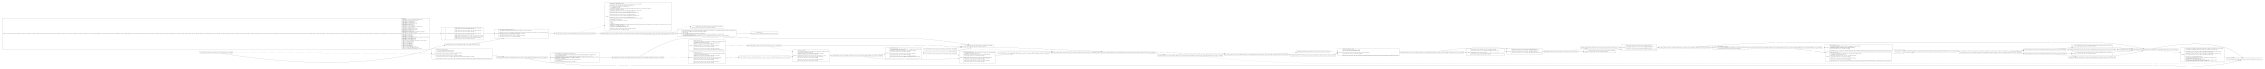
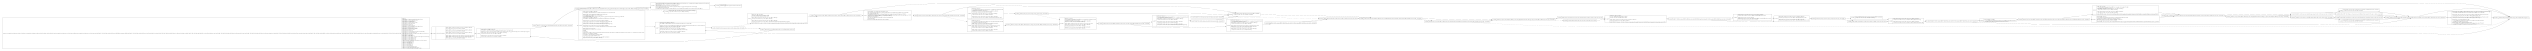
  digraph {
    fontname="EB Garamond"
    rankdir=LR
    node [fontname="EB Garamond" shape=record]
    edge [fontname="EB Garamond"]
    n1 [label="{0\:\ 0x0000|MTH_ENTER_BLOCK\l|0x0000: CONST  (r12 I:?[int, float, boolean, short, byte, char, OBJECT, ARRAY]) = \l  (0 ?[int, float, boolean, short, byte, char, OBJECT, ARRAY])\l \l0x0001: CONST  (r14 I:?[int, float, boolean, short, byte, char, OBJECT, ARRAY]) = \l  (0 ?[int, float, boolean, short, byte, char, OBJECT, ARRAY])\l \l0x0002: CONST  (r16 I:?[int, float, boolean, short, byte, char, OBJECT, ARRAY]) = \l  (0 ?[int, float, boolean, short, byte, char, OBJECT, ARRAY])\l \l0x0004: CONST  (r11 I:?[int, float, short, byte, char]) = (\-1 ?[int, float, short, byte, char]) \l0x0005: CONST  (r13 I:?[int, float, short, byte, char]) = (\-1 ?[int, float, short, byte, char]) \l0x0006: CONST  (r7 I:?[int, float, boolean, short, byte, char, OBJECT, ARRAY]) = \l  (0 ?[int, float, boolean, short, byte, char, OBJECT, ARRAY])\l \l}"]
    n2 [label="{1\:\ 0x0007|0x0007: MOVE  (r0 I:?[OBJECT, ARRAY]) = \l  (r23 I:?[OBJECT, ARRAY] A[D('groups' com.google.android.exoplayer2.source.TrackGroupArray)])\l \l0x0009: IGET  (r0 I:int) = (r0 I:com.google.android.exoplayer2.source.TrackGroupArray) com.google.android.exoplayer2.source.TrackGroupArray.length int \l0x000b: MOVE  (r21 I:?[int, float, boolean, short, byte, char, OBJECT, ARRAY]) = \l  (r0 I:?[int, float, boolean, short, byte, char, OBJECT, ARRAY])\l \l0x000d: MOVE  (r0 I:?[int, float, boolean, short, byte, char, OBJECT, ARRAY]) = \l  (r21 I:?[int, float, boolean, short, byte, char, OBJECT, ARRAY])\l \l}"]
    n3 [label="{2\:\ 0x000f|0x000f: IF  (r7 I:?[int, byte, short, char] A[D('groupIndex' int)]) \>= (r0 I:?[int, byte, short, char])  \-\> B:54:0x00fe \l}"]
    n4 [label="{3\:\ 0x0011|0x0011: MOVE  (r0 I:?[OBJECT, ARRAY]) = \l  (r23 I:?[OBJECT, ARRAY] A[D('groups' com.google.android.exoplayer2.source.TrackGroupArray)])\l \l0x0013: INVOKE  (r18 I:com.google.android.exoplayer2.source.TrackGroup) = \l  (r0 I:com.google.android.exoplayer2.source.TrackGroupArray)\l  (r7 I:int A[D('groupIndex' int)])\l com.google.android.exoplayer2.source.TrackGroupArray.get(int):com.google.android.exoplayer2.source.TrackGroup type: VIRTUAL \l0x0017: MOVE  (r0 I:?[OBJECT, ARRAY]) = \l  (r18 I:?[OBJECT, ARRAY] A[D('trackGroup' com.google.android.exoplayer2.source.TrackGroup)])\l \l0x0019: MOVE  (r1 I:?[int, float, boolean, short, byte, char, OBJECT, ARRAY]) = \l  (r28 I:?[int, float, boolean, short, byte, char, OBJECT, ARRAY] A[D('viewportWidth' int)])\l \l0x001b: MOVE  (r2 I:?[int, float, boolean, short, byte, char, OBJECT, ARRAY]) = \l  (r29 I:?[int, float, boolean, short, byte, char, OBJECT, ARRAY] A[D('viewportHeight' int)])\l \l0x001d: MOVE  (r3 I:?[int, float, boolean, short, byte, char, OBJECT, ARRAY]) = \l  (r30 I:?[int, float, boolean, short, byte, char, OBJECT, ARRAY] A[D('orientationMayChange' boolean)])\l \l0x001f: INVOKE  (r15 I:java.util.List) = \l  (r0 I:com.google.android.exoplayer2.source.TrackGroup)\l  (r5 I:int)\l  (r2 I:int)\l  (r3 I:boolean)\l com.google.android.exoplayer2.trackselection.DefaultTrackSelector.getViewportFilteredTrackIndices(com.google.android.exoplayer2.source.TrackGroup, int, int, boolean):java.util.List type: STATIC \l0x0023: AGET  (r17 I:?[OBJECT, ARRAY]) = \l  (r24 I:?[OBJECT, ARRAY][] A[D('formatSupport' int[][])])\l  (r7 I:?[int, short, byte, char] A[D('groupIndex' int)])\l \l0x0025: CONST  (r19 I:?[int, float, boolean, short, byte, char, OBJECT, ARRAY]) = \l  (0 ?[int, float, boolean, short, byte, char, OBJECT, ARRAY])\l \l}"]
    n5 [label="{54\:\ 0x00fe|0x00fe: IF  (r12 I:?[int, boolean, OBJECT, ARRAY, byte, short, char] A[D('selectedGroup' com.google.android.exoplayer2.source.TrackGroup)]) != (0 ?[int, boolean, OBJECT, ARRAY, byte, short, char])  \-\> B:57:0x0103 \l}"]
+   n6 [label="{4\:\ 0x0027|0x0027: MOVE  (r0 I:?[OBJECT, ARRAY]) = \l  (r18 I:?[OBJECT, ARRAY] A[D('trackGroup' com.google.android.exoplayer2.source.TrackGroup)])\l \l0x0029: IGET  (r0 I:int) = (r0 I:com.google.android.exoplayer2.source.TrackGroup) com.google.android.exoplayer2.source.TrackGroup.length int \l0x002b: MOVE  (r21 I:?[int, float, boolean, short, byte, char, OBJECT, ARRAY]) = \l  (r0 I:?[int, float, boolean, short, byte, char, OBJECT, ARRAY])\l \l0x002d: MOVE  (r0 I:?[int, float, boolean, short, byte, char, OBJECT, ARRAY]) = \l  (r19 I:?[int, float, boolean, short, byte, char, OBJECT, ARRAY] A[D('trackIndex' int)])\l \l0x002f: MOVE  (r1 I:?[int, float, boolean, short, byte, char, OBJECT, ARRAY]) = \l  (r21 I:?[int, float, boolean, short, byte, char, OBJECT, ARRAY])\l \l}"]
    n7 [label="{55\:\ 0x0100|0x0100: CONST  (r21 I:?[int, float, boolean, short, byte, char, OBJECT, ARRAY]) = \l  (0 ?[int, float, boolean, short, byte, char, OBJECT, ARRAY])\l \l}"]
    n8 [label="{57\:\ 0x0103|0x0103: NEW_INSTANCE  (r21 I:com.google.android.exoplayer2.trackselection.FixedTrackSelection) =  com.google.android.exoplayer2.trackselection.FixedTrackSelection \l0x0105: MOVE  (r0 I:?[OBJECT, ARRAY]) = (r21 I:?[OBJECT, ARRAY]) \l0x0107: INVOKE  \l  (r0 I:com.google.android.exoplayer2.trackselection.FixedTrackSelection)\l  (r12 I:com.google.android.exoplayer2.source.TrackGroup A[D('selectedGroup' com.google.android.exoplayer2.source.TrackGroup)])\l  (r14 I:int A[D('selectedTrackIndex' int)])\l com.google.android.exoplayer2.trackselection.FixedTrackSelection.\<init\>(com.google.android.exoplayer2.source.TrackGroup, int):void type: DIRECT \l}"]
    n9 [label="{5\:\ 0x0031|0x0031: IF  (r0 I:?[int, byte, short, char]) \>= (r1 I:?[int, byte, short, char])  \-\> B:53:0x00fa \l}"]
    n10 [label="{6\:\ 0x0033|0x0033: AGET  (r21 I:?[int, float]) = \l  (r17 I:?[int, float][] A[D('trackFormatSupport' int[])])\l  (r19 I:?[int, short, byte, char] A[D('trackIndex' int)])\l \l0x0035: MOVE  (r0 I:?[int, float, boolean, short, byte, char, OBJECT, ARRAY]) = \l  (r21 I:?[int, float, boolean, short, byte, char, OBJECT, ARRAY])\l \l0x0037: MOVE  (r1 I:?[int, float, boolean, short, byte, char, OBJECT, ARRAY]) = \l  (r32 I:?[int, float, boolean, short, byte, char, OBJECT, ARRAY] A[D('exceedRendererCapabilitiesIfNecessary' boolean)])\l \l0x0039: INVOKE  (r21 I:boolean) = (r0 I:int), (r1 I:boolean) com.google.android.exoplayer2.trackselection.DefaultTrackSelector.isSupported(int, boolean):boolean type: STATIC \l}"]
    n11 [label="{53\:\ 0x00fa|0x00fa: ARITH  (r7 I:int A[D('groupIndex' int)]) = (r7 I:int A[D('groupIndex' int)]) + (1 int) \l}"]
    n12 [label="{7\:\ 0x003d|0x003d: IF  (r21 I:?[int, boolean, OBJECT, ARRAY, byte, short, char]) == (0 ?[int, boolean, OBJECT, ARRAY, byte, short, char])  \-\> B:25:0x0096 \l}"]
    n13 [label="{8\:\ 0x003f|0x003f: INVOKE  (r5 I:com.google.android.exoplayer2.Format) = \l  (r18 I:com.google.android.exoplayer2.source.TrackGroup A[D('trackGroup' com.google.android.exoplayer2.source.TrackGroup)])\l  (r19 I:int A[D('trackIndex' int)])\l com.google.android.exoplayer2.source.TrackGroup.getFormat(int):com.google.android.exoplayer2.Format type: VIRTUAL \l0x0043: INVOKE  (r21 I:java.lang.Integer) = (r19 I:int A[D('trackIndex' int)]) java.lang.Integer.valueOf(int):java.lang.Integer type: STATIC \l0x0047: MOVE  (r0 I:?[OBJECT, ARRAY]) = (r21 I:?[OBJECT, ARRAY]) \l0x0049: MOVE  (r21 I:boolean) = \l  (r15 I:java.util.List A[D('selectedTrackIndices' java.util.List\<java.lang.Integer\>)])\l  (r0 I:java.lang.Object)\l java.util.List.contains(java.lang.Object):boolean type: INTERFACE \l}"]
    n14 [label="{25\:\ 0x0096|0x0096: ARITH  (r19 I:int A[D('trackIndex' int)]) = (r19 I:int A[D('trackIndex' int)]) + (1 int) \l}"]
    n15 [label="{9\:\ 0x004d|0x004d: IF  (r21 I:?[int, boolean, OBJECT, ARRAY, byte, short, char]) == (0 ?[int, boolean, OBJECT, ARRAY, byte, short, char])  \-\> B:26:0x0099 \l}"]
    n16 [label="{10\:\ 0x004f|0x004f: IGET  (r0 I:int) = \l  (r5 I:com.google.android.exoplayer2.Format A[D('format' com.google.android.exoplayer2.Format)])\l com.google.android.exoplayer2.Format.width int \l0x0051: MOVE  (r21 I:?[int, float, boolean, short, byte, char, OBJECT, ARRAY]) = \l  (r0 I:?[int, float, boolean, short, byte, char, OBJECT, ARRAY])\l \l0x0053: CONST  (r22 I:?[int, float, short, byte, char]) = (\-1 ?[int, float, short, byte, char]) \l0x0055: MOVE  (r0 I:?[int, float, boolean, short, byte, char, OBJECT, ARRAY]) = \l  (r21 I:?[int, float, boolean, short, byte, char, OBJECT, ARRAY])\l \l0x0057: MOVE  (r1 I:?[int, float, boolean, short, byte, char, OBJECT, ARRAY]) = \l  (r22 I:?[int, float, boolean, short, byte, char, OBJECT, ARRAY])\l \l}"]
    n17 [label="{26\:\ 0x0099|0x0099: CONST  (r9 I:?[int, float, boolean, short, byte, char, OBJECT, ARRAY]) = \l  (0 ?[int, float, boolean, short, byte, char, OBJECT, ARRAY])\l \l}"]
    n18 [label="{11\:\ 0x0059|0x0059: IF  (r0 I:?[int, boolean, OBJECT, ARRAY, byte, short, char]) == (r1 I:?[int, boolean, OBJECT, ARRAY, byte, short, char])  \-\> B:14:0x0065 \l}"]
    n19 [label="{23\:\ 0x0092|0x0092: IF  (r9 I:?[int, boolean, OBJECT, ARRAY, byte, short, char] A[D('isWithinConstraints' boolean)]) != (0 ?[int, boolean, OBJECT, ARRAY, byte, short, char])  \-\> B:27:0x009b \l}"]
    n20 [label="{14\:\ 0x0065|0x0065: IGET  (r0 I:int) = \l  (r5 I:com.google.android.exoplayer2.Format A[D('format' com.google.android.exoplayer2.Format)])\l com.google.android.exoplayer2.Format.height int \l0x0067: MOVE  (r21 I:?[int, float, boolean, short, byte, char, OBJECT, ARRAY]) = \l  (r0 I:?[int, float, boolean, short, byte, char, OBJECT, ARRAY])\l \l0x0069: CONST  (r22 I:?[int, float, short, byte, char]) = (\-1 ?[int, float, short, byte, char]) \l0x006b: MOVE  (r0 I:?[int, float, boolean, short, byte, char, OBJECT, ARRAY]) = \l  (r21 I:?[int, float, boolean, short, byte, char, OBJECT, ARRAY])\l \l0x006d: MOVE  (r1 I:?[int, float, boolean, short, byte, char, OBJECT, ARRAY]) = \l  (r22 I:?[int, float, boolean, short, byte, char, OBJECT, ARRAY])\l \l}"]
    n21 [label="{12\:\ 0x005b|0x005b: IGET  (r0 I:int) = \l  (r5 I:com.google.android.exoplayer2.Format A[D('format' com.google.android.exoplayer2.Format)])\l com.google.android.exoplayer2.Format.width int \l0x005d: MOVE  (r21 I:?[int, float, boolean, short, byte, char, OBJECT, ARRAY]) = \l  (r0 I:?[int, float, boolean, short, byte, char, OBJECT, ARRAY])\l \l0x005f: MOVE  (r0 I:?[int, float, boolean, short, byte, char, OBJECT, ARRAY]) = \l  (r21 I:?[int, float, boolean, short, byte, char, OBJECT, ARRAY])\l \l0x0061: MOVE  (r1 I:?[int, float, boolean, short, byte, char, OBJECT, ARRAY]) = \l  (r25 I:?[int, float, boolean, short, byte, char, OBJECT, ARRAY] A[D('maxVideoWidth' int)])\l \l}"]
    n22 [label="{13\:\ 0x0063|0x0063: IF  (r0 I:?[int, byte, short, char]) \> (r1 I:?[int, byte, short, char])  \-\> B:26:0x0099 \l}"]
    n23 [label="{15\:\ 0x006f|0x006f: IF  (r0 I:?[int, boolean, OBJECT, ARRAY, byte, short, char]) == (r1 I:?[int, boolean, OBJECT, ARRAY, byte, short, char])  \-\> B:18:0x007b \l}"]
    n24 [label="{16\:\ 0x0071|0x0071: IGET  (r0 I:int) = \l  (r5 I:com.google.android.exoplayer2.Format A[D('format' com.google.android.exoplayer2.Format)])\l com.google.android.exoplayer2.Format.height int \l0x0073: MOVE  (r21 I:?[int, float, boolean, short, byte, char, OBJECT, ARRAY]) = \l  (r0 I:?[int, float, boolean, short, byte, char, OBJECT, ARRAY])\l \l0x0075: MOVE  (r0 I:?[int, float, boolean, short, byte, char, OBJECT, ARRAY]) = \l  (r21 I:?[int, float, boolean, short, byte, char, OBJECT, ARRAY])\l \l0x0077: MOVE  (r1 I:?[int, float, boolean, short, byte, char, OBJECT, ARRAY]) = \l  (r26 I:?[int, float, boolean, short, byte, char, OBJECT, ARRAY] A[D('maxVideoHeight' int)])\l \l}"]
    n25 [label="{18\:\ 0x007b|0x007b: IGET  (r0 I:int) = \l  (r5 I:com.google.android.exoplayer2.Format A[D('format' com.google.android.exoplayer2.Format)])\l com.google.android.exoplayer2.Format.bitrate int \l0x007d: MOVE  (r21 I:?[int, float, boolean, short, byte, char, OBJECT, ARRAY]) = \l  (r0 I:?[int, float, boolean, short, byte, char, OBJECT, ARRAY])\l \l0x007f: CONST  (r22 I:?[int, float, short, byte, char]) = (\-1 ?[int, float, short, byte, char]) \l0x0081: MOVE  (r0 I:?[int, float, boolean, short, byte, char, OBJECT, ARRAY]) = \l  (r21 I:?[int, float, boolean, short, byte, char, OBJECT, ARRAY])\l \l0x0083: MOVE  (r1 I:?[int, float, boolean, short, byte, char, OBJECT, ARRAY]) = \l  (r22 I:?[int, float, boolean, short, byte, char, OBJECT, ARRAY])\l \l}"]
    n26 [label="{17\:\ 0x0079|0x0079: IF  (r0 I:?[int, byte, short, char]) \> (r1 I:?[int, byte, short, char])  \-\> B:26:0x0099 \l}"]
    n27 [label="{19\:\ 0x0085|0x0085: IF  (r0 I:?[int, boolean, OBJECT, ARRAY, byte, short, char]) == (r1 I:?[int, boolean, OBJECT, ARRAY, byte, short, char])  \-\> B:22:0x0091 \l}"]
    n28 [label="{22\:\ 0x0091|0x0091: CONST  (r9 I:?[boolean, int, float, short, byte, char]) = (1 ?[boolean, int, float, short, byte, char]) \l}"]
    n29 [label="{21\:\ 0x008f|0x008f: IF  (r0 I:?[int, byte, short, char]) \> (r1 I:?[int, byte, short, char])  \-\> B:26:0x0099 \l}"]
    n30 [label="{24\:\ 0x0094|0x0094: IF  (r31 I:?[int, boolean, OBJECT, ARRAY, byte, short, char] A[D('exceedConstraintsIfNecessary' boolean)]) != (0 ?[int, boolean, OBJECT, ARRAY, byte, short, char])  \-\> B:27:0x009b \l}"]
    n31 [label="{27\:\ 0x009b|0x009b: IF  (r9 I:?[int, boolean, OBJECT, ARRAY, byte, short, char] A[D('isWithinConstraints' boolean)]) == (0 ?[int, boolean, OBJECT, ARRAY, byte, short, char])  \-\> B:46:0x00e2 \l}"]
    n32 [label="{28\:\ 0x009d|0x009d: CONST  (r20 I:?[int, float, short, byte, char]) = (2 ?[int, float, short, byte, char]) \l}"]
    n33 [label="{46\:\ 0x00e2|0x00e2: CONST  (r20 I:?[boolean, int, float, short, byte, char] A[D('trackScore' int)]) = (1 ?[boolean, int, float, short, byte, char]) \l}"]
    n34 [label="{29\:\ 0x009f|0x009f: AGET  (r21 I:?[int, float]) = \l  (r17 I:?[int, float][] A[D('trackFormatSupport' int[])])\l  (r19 I:?[int, short, byte, char] A[D('trackIndex' int)])\l \l0x00a1: CONST  (r22 I:?[int, float, boolean, short, byte, char, OBJECT, ARRAY]) = \l  (0 ?[int, float, boolean, short, byte, char, OBJECT, ARRAY])\l \l0x00a3: INVOKE  (r8 I:boolean) = (r21 I:int), (r22 I:boolean) com.google.android.exoplayer2.trackselection.DefaultTrackSelector.isSupported(int, boolean):boolean type: STATIC \l}"]
    n35 [label="{30\:\ 0x00a7|0x00a7: IF  (r8 I:?[int, boolean, OBJECT, ARRAY, byte, short, char] A[D('isWithinCapabilities' boolean)]) == (0 ?[int, boolean, OBJECT, ARRAY, byte, short, char])  \-\> B:32:0x00af \l}"]
    n36 [label="{31\:\ 0x00a9|0x00a9: MOVE  (r0 I:?[int, float, boolean, short, byte, char, OBJECT, ARRAY]) = \l  (r20 I:?[int, float, boolean, short, byte, char, OBJECT, ARRAY] A[D('trackScore' int)])\l \l0x00ab: ARITH  (r0 I:int) = (r0 I:int) + (1000 int) \l0x00ad: MOVE  (r20 I:?[int, float, boolean, short, byte, char, OBJECT, ARRAY] A[D('trackScore' int)]) = \l  (r0 I:?[int, float, boolean, short, byte, char, OBJECT, ARRAY])\l \l}"]
    n37 [label="{32\:\ 0x00af|0x00af: MOVE  (r0 I:?[int, float, boolean, short, byte, char, OBJECT, ARRAY]) = \l  (r20 I:?[int, float, boolean, short, byte, char, OBJECT, ARRAY] A[D('trackScore' int)])\l \l0x00b1: MOVE  (r1 I:?[int, float, boolean, short, byte, char, OBJECT, ARRAY]) = \l  (r16 I:?[int, float, boolean, short, byte, char, OBJECT, ARRAY] A[D('selectedTrackScore' int)])\l \l}"]
    n38 [label="{33\:\ 0x00b3|0x00b3: IF  (r0 I:?[int, byte, short, char]) \<= (r1 I:?[int, byte, short, char])  \-\> B:47:0x00e5 \l}"]
    n39 [label="{34\:\ 0x00b5|0x00b5: CONST  (r10 I:?[boolean, int, float, short, byte, char]) = (1 ?[boolean, int, float, short, byte, char]) \l}"]
    n40 [label="{47\:\ 0x00e5|0x00e5: CONST  (r10 I:?[int, float, boolean, short, byte, char, OBJECT, ARRAY]) = \l  (0 ?[int, float, boolean, short, byte, char, OBJECT, ARRAY])\l \l}"]
    n41 [label="{35\:\ 0x00b6|0x00b6: MOVE  (r0 I:?[int, float, boolean, short, byte, char, OBJECT, ARRAY]) = \l  (r20 I:?[int, float, boolean, short, byte, char, OBJECT, ARRAY] A[D('trackScore' int)])\l \l0x00b8: MOVE  (r1 I:?[int, float, boolean, short, byte, char, OBJECT, ARRAY]) = \l  (r16 I:?[int, float, boolean, short, byte, char, OBJECT, ARRAY] A[D('selectedTrackScore' int)])\l \l}"]
    n42 [label="{36\:\ 0x00ba|0x00ba: IF  (r0 I:?[int, boolean, OBJECT, ARRAY, byte, short, char]) != (r1 I:?[int, boolean, OBJECT, ARRAY, byte, short, char])  \-\> B:44:0x00d3 \l}"]
    n43 [label="{37\:\ 0x00bc|0x00bc: INVOKE  (r6 I:google) = \l  (r5 I:com.google.android.exoplayer2.Format A[D('format' com.google.android.exoplayer2.Format)])\l com.google.android.exoplayer2.Format.getPixelCount():int type: VIRTUAL \l}"]
    n44 [label="{44\:\ 0x00d3|0x00d3: IF  (r10 I:?[int, boolean, OBJECT, ARRAY, byte, short, char] A[D('selectTrack' boolean)]) == (0 ?[int, boolean, OBJECT, ARRAY, byte, short, char])  \-\> B:25:0x0096 \l}"]
    n45 [label="{38\:\ 0x00c0|0x00c0: IF  (r6 I:?[int, boolean, OBJECT, ARRAY, byte, short, char] A[D('formatPixelCount' int)]) == (r13 I:?[int, boolean, OBJECT, ARRAY, byte, short, char] A[D('selectedPixelCount' int)])  \-\> B:48:0x00e7 \l}"]
    n46 [label="{45\:\ 0x00d5|0x00d5: MOVE  (r12 I:?[OBJECT, ARRAY] A[D('selectedGroup' com.google.android.exoplayer2.source.TrackGroup)]) = \l  (r18 I:?[OBJECT, ARRAY] A[D('trackGroup' com.google.android.exoplayer2.source.TrackGroup)])\l \l0x00d7: MOVE  (r14 I:?[int, float, boolean, short, byte, char, OBJECT, ARRAY] A[D('selectedTrackIndex' int)]) = \l  (r19 I:?[int, float, boolean, short, byte, char, OBJECT, ARRAY] A[D('trackIndex' int)])\l \l0x00d9: MOVE  (r16 I:?[int, float, boolean, short, byte, char, OBJECT, ARRAY] A[D('selectedTrackScore' int)]) = \l  (r20 I:?[int, float, boolean, short, byte, char, OBJECT, ARRAY] A[D('trackScore' int)])\l \l0x00db: IGET  (r11 I:int A[D('selectedBitrate' int)]) = \l  (r5 I:com.google.android.exoplayer2.Format A[D('format' com.google.android.exoplayer2.Format)])\l com.google.android.exoplayer2.Format.bitrate int \l0x00dd: INVOKE  (r13 I:int A[D('selectedPixelCount' int)]) = \l  (r5 I:com.google.android.exoplayer2.Format A[D('format' com.google.android.exoplayer2.Format)])\l com.google.android.exoplayer2.Format.getPixelCount():int type: VIRTUAL \l}"]
    n47 [label="{39\:\ 0x00c2|2x00c2: INVOKE  (r21 I:int) = \l  (r5 I:com.google.android.exoplayer2.Format A[D('format' com.google.android.exoplayer2.Format)])\l com.google.android.exoplayer2.Format.getPixelCount():int type: VIRTUAL \l0x00c6: MOVE  (r0 I:?[int, float, boolean, short, byte, char, OBJECT, ARRAY]) = \l  (r21 I:?[int, float, boolean, short, byte, char, OBJECT, ARRAY])\l \l0x00c8: INVOKE  (r4 I:int) = (r0 I:int), (r13 I:int A[D('selectedPixelCount' int)]) com.google.android.exoplayer2.trackselection.DefaultTrackSelector.compareFormatValues(int, int):int type: STATIC \l}"]
    n48 [label="{48\:\ 0x00e7|0x00e7: IGET  (r0 I:int) = \l  (r5 I:com.google.android.exoplayer2.Format A[D('format' com.google.android.exoplayer2.Format)])\l com.google.android.exoplayer2.Format.bitrate int \l0x00e9: MOVE  (r21 I:?[int, float, boolean, short, byte, char, OBJECT, ARRAY]) = \l  (r0 I:?[int, float, boolean, short, byte, char, OBJECT, ARRAY])\l \l0x00eb: MOVE  (r0 I:?[int, float, boolean, short, byte, char, OBJECT, ARRAY]) = \l  (r21 I:?[int, float, boolean, short, byte, char, OBJECT, ARRAY])\l \l0x00ed: INVOKE  (r4 I:int) = (r0 I:int), (r11 I:int A[D('selectedBitrate' int)]) com.google.android.exoplayer2.trackselection.DefaultTrackSelector.compareFormatValues(int, int):int type: STATIC \l}"]
    n49 [label="{40\:\ 0x00cc|0x00cc: IF  (r8 I:?[int, boolean, OBJECT, ARRAY, byte, short, char] A[D('isWithinCapabilities' boolean)]) == (0 ?[int, boolean, OBJECT, ARRAY, byte, short, char])  \-\> B:50:0x00f4 \l}"]
    n50 [label="{41\:\ 0x00ce|0x00ce: IF  (r9 I:?[int, boolean, OBJECT, ARRAY, byte, short, char] A[D('isWithinConstraints' boolean)]) == (0 ?[int, boolean, OBJECT, ARRAY, byte, short, char])  \-\> B:50:0x00f4 \l}"]
    n51 [label="{50\:\ 0x00f4|0x00f4: IF  (r4 I:?[int, byte, short, char] A[D('comparisonResult' int)]) \>= (0 ?[int, byte, short, char])  \-\> B:52:0x00f8 \l}"]
    n52 [label="{42\:\ 0x00d0|0x00d0: IF  (r4 I:?[int, byte, short, char] A[D('comparisonResult' int)]) \<= (0 ?[int, byte, short, char])  \-\> B:49:0x00f2 \l}"]
    n53 [label="{51\:\ 0x00f6|0x00f6: CONST  (r10 I:?[boolean, int, float, short, byte, char] A[D('selectTrack' boolean)]) = (1 ?[boolean, int, float, short, byte, char]) \l}"]
    n54 [label="{52\:\ 0x00f8|0x00f8: CONST  (r10 I:?[int, float, boolean, short, byte, char, OBJECT, ARRAY] A[D('selectTrack' boolean)]) = \l  (0 ?[int, float, boolean, short, byte, char, OBJECT, ARRAY])\l \l}"]
    n55 [label="{43\:\ 0x00d2|0x00d2: CONST  (r10 I:?[boolean, int, float, short, byte, char] A[D('selectTrack' boolean)]) = (1 ?[boolean, int, float, short, byte, char]) \l}"]
    n56 [label="{49\:\ 0x00f2|0x00f2: CONST  (r10 I:?[int, float, boolean, short, byte, char, OBJECT, ARRAY] A[D('selectTrack' boolean)]) = \l  (0 ?[int, float, boolean, short, byte, char, OBJECT, ARRAY])\l \l}"]
    n57 [label="{56\:\ 0x0102|0x0102: RETURN  \l  (r21 I:com.google.android.exoplayer2.trackselection.TrackSelection)\l \l}"]
    n58 [label="{private static com.google.android.exoplayer2.trackselection.TrackSelection com.google.android.exoplayer2.trackselection.DefaultTrackSelector.selectFixedVideoTrack((r23 I:com.google.android.exoplayer2.source.TrackGroupArray A[D('groups' com.google.android.exoplayer2.source.TrackGroupArray), IMMUTABLE_TYPE, METHOD_ARGUMENT]), (r24 I:int[][] A[D('formatSupport' int[][]), IMMUTABLE_TYPE, METHOD_ARGUMENT]), (r25 I:int A[D('maxVideoWidth' int), IMMUTABLE_TYPE, METHOD_ARGUMENT]), (r26 I:int A[D('maxVideoHeight' int), IMMUTABLE_TYPE, METHOD_ARGUMENT]), (r27 I:int A[D('maxVideoBitrate' int), IMMUTABLE_TYPE, METHOD_ARGUMENT]), (r28 I:int A[D('viewportWidth' int), IMMUTABLE_TYPE, METHOD_ARGUMENT]), (r29 I:int A[D('viewportHeight' int), IMMUTABLE_TYPE, METHOD_ARGUMENT]), (r30 I:boolean A[D('orientationMayChange' boolean), IMMUTABLE_TYPE, METHOD_ARGUMENT]), (r31 I:boolean A[D('exceedConstraintsIfNecessary' boolean), IMMUTABLE_TYPE, METHOD_ARGUMENT]), (r32 I:boolean A[D('exceedRendererCapabilitiesIfNecessary' boolean), IMMUTABLE_TYPE, METHOD_ARGUMENT]))  | Debug Info:\l  0x0043\-0x0096: r5 'format' com.google.android.exoplayer2.Format\l  0x0092\-0x0096: r9 'isWithinConstraints' boolean\l  0x00cc\-0x00d3: r4 'comparisonResult' int\l  0x00c0\-0x00d3: r6 'formatPixelCount' int\l  0x00a7\-0x00e2: r8 'isWithinCapabilities' boolean\l  0x00b6\-0x00e2: r10 'selectTrack' boolean\l  0x009f\-0x00e2: r20 'trackScore' int\l  0x00f1\-0x00fa: r4 'comparisonResult' int\l  0x0099\-0x00fa: r5 'format' com.google.android.exoplayer2.Format\l  0x00e7\-0x00fa: r6 'formatPixelCount' int\l  0x00e5\-0x00fa: r8 'isWithinCapabilities' boolean\l  0x009b\-0x00fa: r9 'isWithinConstraints' boolean\l  0x00e7\-0x00fa: r10 'selectTrack' boolean\l  0x00e5\-0x00fa: r20 'trackScore' int\l  0x0023\-0x00fe: r15 'selectedTrackIndices' java.util.List\<java.lang.Integer\>\l  0x0025\-0x00fe: r17 'trackFormatSupport' int[]\l  0x0017\-0x00fe: r18 'trackGroup' com.google.android.exoplayer2.source.TrackGroup\l  0x0027\-0x00fe: r19 'trackIndex' int\l  0x0007\-0x010a: r7 'groupIndex' int\l  0x0005\-0x010a: r11 'selectedBitrate' int\l  0x0001\-0x010a: r12 'selectedGroup' com.google.android.exoplayer2.source.TrackGroup\l  0x0006\-0x010a: r13 'selectedPixelCount' int\l  0x0002\-0x010a: r14 'selectedTrackIndex' int\l  0x0004\-0x010a: r16 'selectedTrackScore' int\l  ?\-0x010a: r23 'groups' com.google.android.exoplayer2.source.TrackGroupArray\l  ?\-0x010a: r24 'formatSupport' int[][]\l  ?\-0x010a: r25 'maxVideoWidth' int\l  ?\-0x010a: r26 'maxVideoHeight' int\l  ?\-0x010a: r27 'maxVideoBitrate' int\l  ?\-0x010a: r28 'viewportWidth' int\l  ?\-0x010a: r29 'viewportHeight' int\l  ?\-0x010a: r30 'orientationMayChange' boolean\l  ?\-0x010a: r31 'exceedConstraintsIfNecessary' boolean\l  ?\-0x010a: r32 'exceedRendererCapabilitiesIfNecessary' boolean\l}"]
    n1 -> n2
    n2 -> n3
    n3 -> n4 [style=dashed]
    n3 -> n5
+   n4 -> n6
    n5 -> n7 [style=dashed]
    n5 -> n8
+   n6 -> n9
    n8 -> n57
    n9 -> n10 [style=dashed]
    n9 -> n11
    n10 -> n12
    n11 -> n2
    n12 -> n13 [style=dashed]
    n12 -> n14
    n13 -> n15
+   n14 -> n6
    n15 -> n16 [style=dashed]
    n15 -> n17
    n16 -> n18
    n17 -> n19
    n18 -> n20
    n19 -> n30 [style=dashed]
    n19 -> n31
    n20 -> n23
    n21 -> n22
    n22 -> n17
    n22 -> n20 [style=dashed]
    n23 -> n24 [style=dashed]
    n23 -> n25
    n24 -> n26
    n25 -> n27
    n26 -> n17
    n26 -> n25 [style=dashed]
    n27 -> n28
    n28 -> n19
    n29 -> n17
    n29 -> n28 [style=dashed]
    n30 -> n14 [style=dashed]
    n30 -> n31
    n31 -> n32 [style=dashed]
    n31 -> n33
    n32 -> n34
    n33 -> n34
    n34 -> n35
    n35 -> n36 [style=dashed]
    n35 -> n37
    n36 -> n37
    n37 -> n38
    n38 -> n39 [style=dashed]
    n38 -> n40
    n39 -> n41
    n40 -> n41
    n41 -> n42
    n42 -> n43 [style=dashed]
    n42 -> n44
    n43 -> n45
    n44 -> n14
    n44 -> n46 [style=dashed]
    n45 -> n47 [style=dashed]
    n45 -> n48
    n46 -> n14
    n47 -> n49
    n48 -> n49
    n49 -> n50 [style=dashed]
    n49 -> n51
    n50 -> n51
    n50 -> n52 [style=dashed]
    n51 -> n53 [style=dashed]
    n51 -> n54
    n52 -> n55 [style=dashed]
    n52 -> n56
    n53 -> n44
    n54 -> n44
    n55 -> n44
    n56 -> n44
    n58 -> n1
  }
